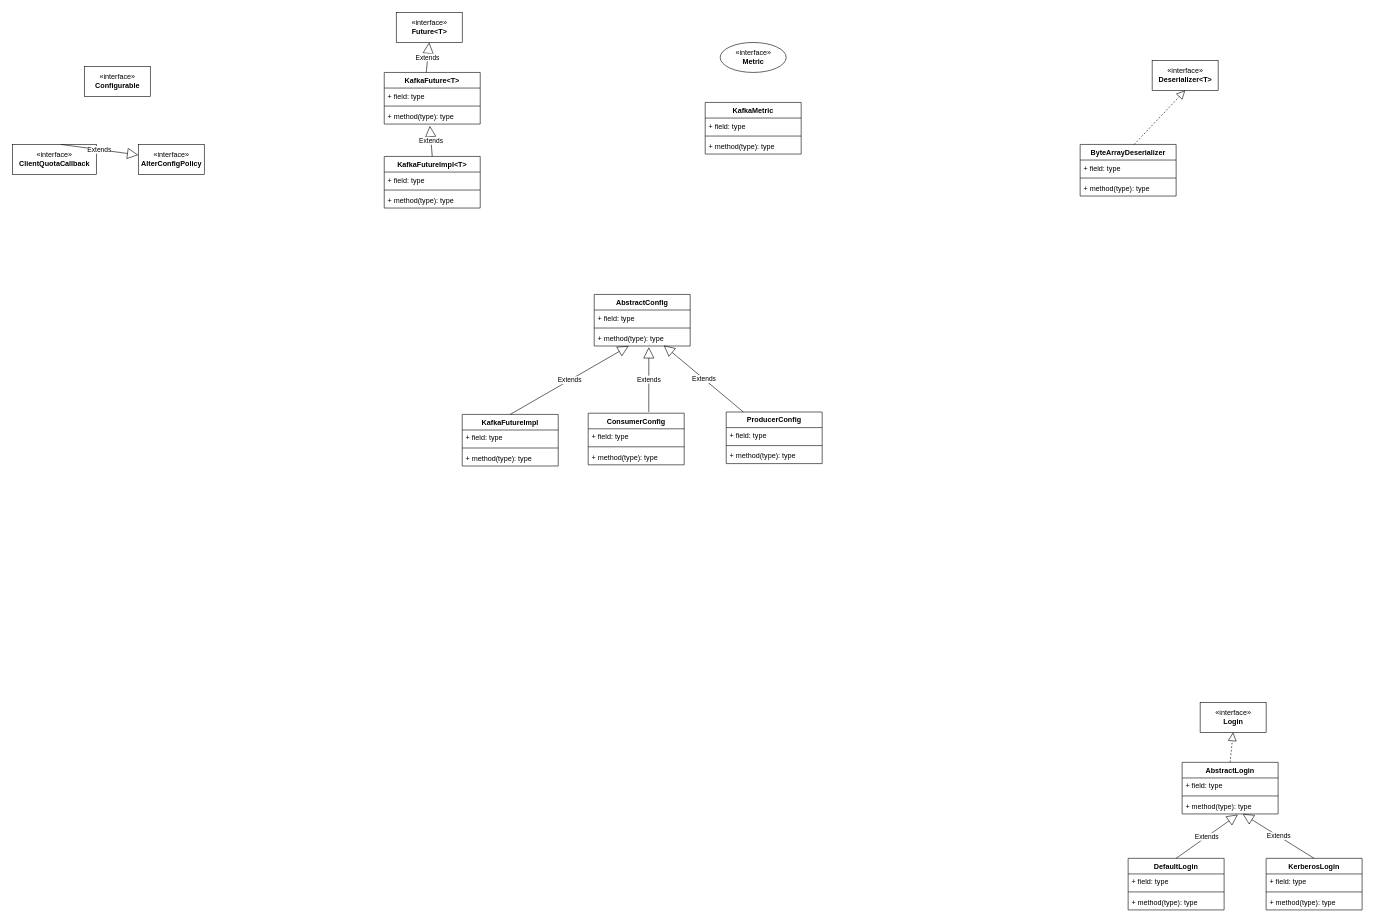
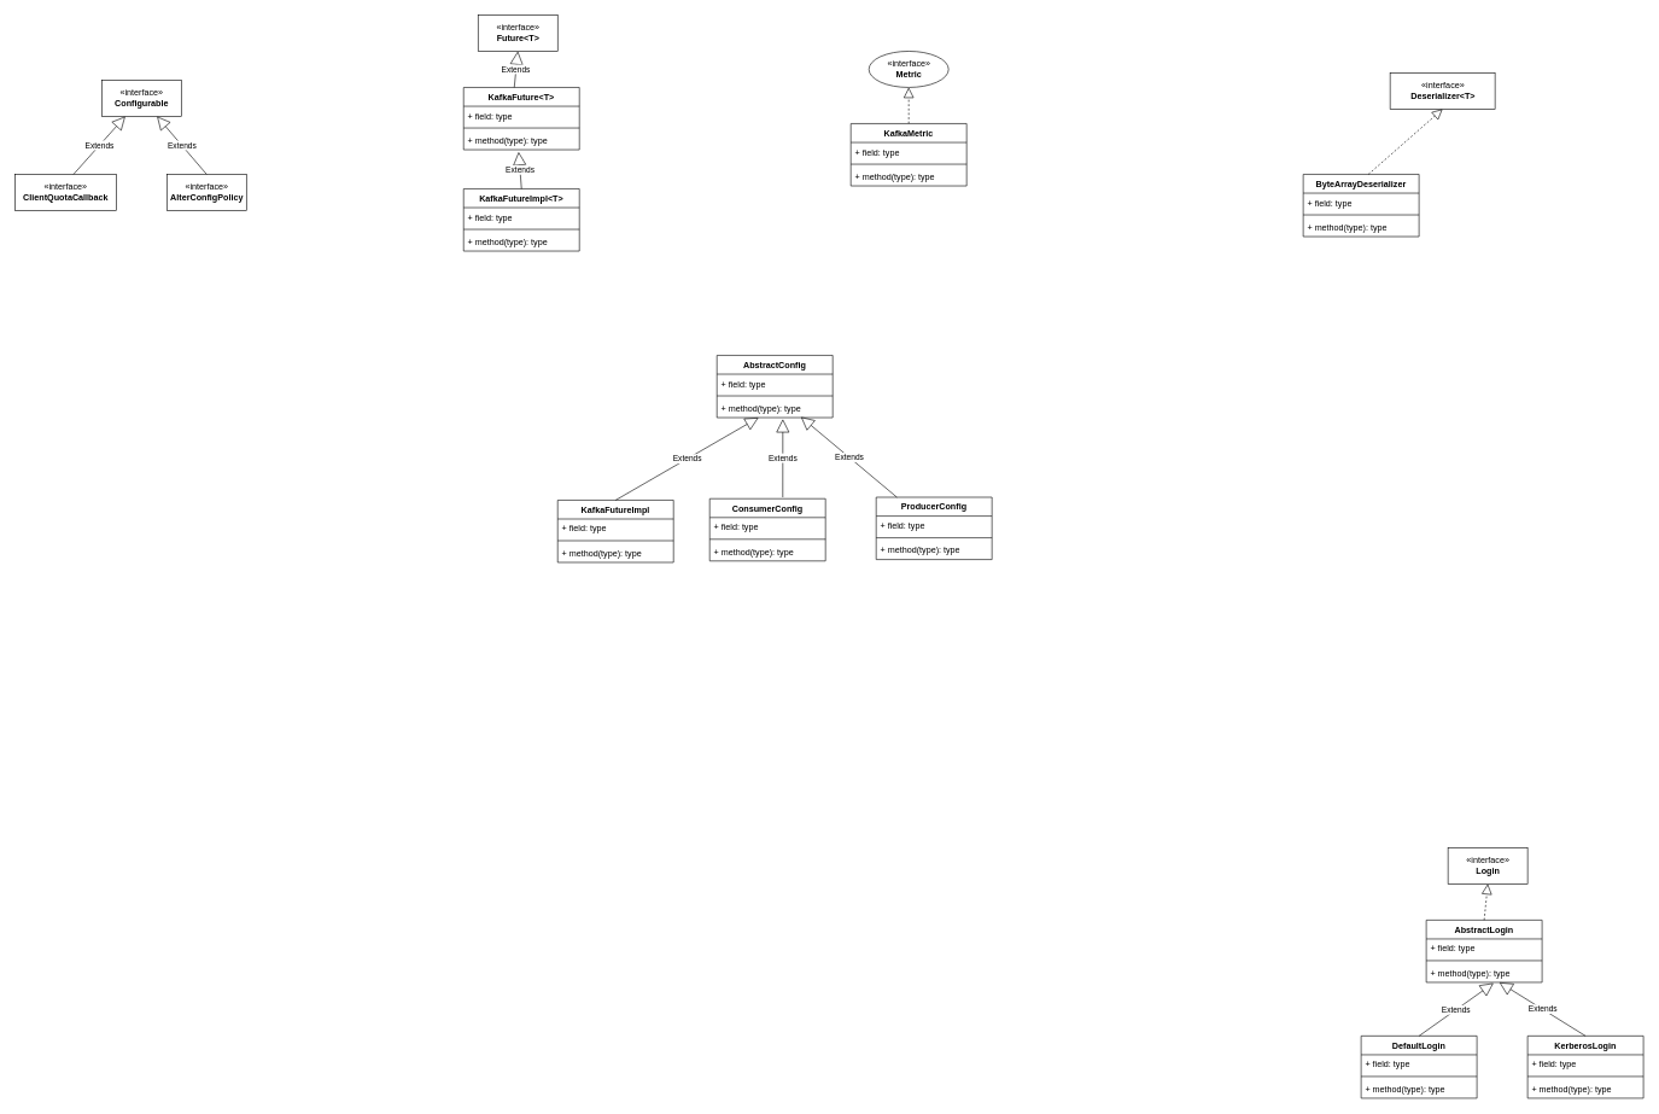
  <mxCell id="0" />
  <mxCell id="1" parent="0" />
  <mxCell id="2" value="«interface»&lt;br&gt;&lt;b&gt;Configurable&lt;/b&gt;" style="html=1;" parent="1" vertex="1"><mxGeometry x="140" y="110" width="110" height="50" as="geometry" /></mxCell>
  <mxCell id="3" value="«interface»&lt;br&gt;&lt;b&gt;ClientQuotaCallback&lt;/b&gt;" style="html=1;" parent="1" vertex="1"><mxGeometry x="20" y="240" width="140" height="50" as="geometry" /></mxCell>
- <mxCell id="4" value="Extends" style="endArrow=block;endSize=16;endFill=0;html=1;exitX=0.579;exitY=0;exitDx=0;exitDy=0;exitPerimeter=0;" parent="1" source="3" target="5" edge="1"><mxGeometry width="160" relative="1" as="geometry"><mxPoint x="220" y="210" as="sourcePoint" /><mxPoint x="380" y="210" as="targetPoint" /></mxGeometry></mxCell>
+ <mxCell id="4" value="Extends" style="endArrow=block;endSize=16;endFill=0;html=1;exitX=0.579;exitY=0;exitDx=0;exitDy=0;exitPerimeter=0;" parent="1" source="3" target="2" edge="1"><mxGeometry width="160" relative="1" as="geometry"><mxPoint x="220" y="210" as="sourcePoint" /><mxPoint x="380" y="210" as="targetPoint" /></mxGeometry></mxCell>
  <mxCell id="5" value="«interface»&lt;br&gt;&lt;b&gt;AlterConfigPolicy&lt;/b&gt;" style="html=1;" parent="1" vertex="1"><mxGeometry x="230" y="240" width="110" height="50" as="geometry" /></mxCell>
+ <mxCell id="6" value="Extends" style="endArrow=block;endSize=16;endFill=0;html=1;exitX=0.5;exitY=0;exitDx=0;exitDy=0;" parent="1" source="5" target="2" edge="1"><mxGeometry width="160" relative="1" as="geometry"><mxPoint x="280" y="240" as="sourcePoint" /><mxPoint x="440" y="240" as="targetPoint" /></mxGeometry></mxCell>
  <mxCell id="7" value="«interface»&lt;br&gt;&lt;b&gt;Future&amp;lt;T&amp;gt;&lt;/b&gt;" style="html=1;" parent="1" vertex="1"><mxGeometry x="660" y="20" width="110" height="50" as="geometry" /></mxCell>
  <mxCell id="8" value="KafkaFuture&lt;T&gt;" style="swimlane;fontStyle=1;align=center;verticalAlign=top;childLayout=stackLayout;horizontal=1;startSize=26;horizontalStack=0;resizeParent=1;resizeParentMax=0;resizeLast=0;collapsible=1;marginBottom=0;" parent="1" vertex="1"><mxGeometry x="640" y="120" width="160" height="86" as="geometry" /></mxCell>
  <mxCell id="9" value="Extends" style="endArrow=block;endSize=16;endFill=0;html=1;entryX=0.5;entryY=1;entryDx=0;entryDy=0;" parent="8" target="7" edge="1"><mxGeometry width="160" relative="1" as="geometry"><mxPoint x="70" as="sourcePoint" /><mxPoint x="230" as="targetPoint" /></mxGeometry></mxCell>
  <mxCell id="10" value="+ field: type" style="text;strokeColor=none;fillColor=none;align=left;verticalAlign=top;spacingLeft=4;spacingRight=4;overflow=hidden;rotatable=0;points=[[0,0.5],[1,0.5]];portConstraint=eastwest;" parent="8" vertex="1"><mxGeometry y="26" width="160" height="26" as="geometry" /></mxCell>
  <mxCell id="11" value="" style="line;strokeWidth=1;fillColor=none;align=left;verticalAlign=middle;spacingTop=-1;spacingLeft=3;spacingRight=3;rotatable=0;labelPosition=right;points=[];portConstraint=eastwest;" parent="8" vertex="1"><mxGeometry y="52" width="160" height="8" as="geometry" /></mxCell>
  <mxCell id="12" value="+ method(type): type" style="text;strokeColor=none;fillColor=none;align=left;verticalAlign=top;spacingLeft=4;spacingRight=4;overflow=hidden;rotatable=0;points=[[0,0.5],[1,0.5]];portConstraint=eastwest;" parent="8" vertex="1"><mxGeometry y="60" width="160" height="26" as="geometry" /></mxCell>
  <mxCell id="13" value="KafkaFutureImpl&lt;T&gt;" style="swimlane;fontStyle=1;align=center;verticalAlign=top;childLayout=stackLayout;horizontal=1;startSize=26;horizontalStack=0;resizeParent=1;resizeParentMax=0;resizeLast=0;collapsible=1;marginBottom=0;" parent="1" vertex="1"><mxGeometry x="640" y="260" width="160" height="86" as="geometry" /></mxCell>
  <mxCell id="14" value="Extends" style="endArrow=block;endSize=16;endFill=0;html=1;entryX=0.475;entryY=1.115;entryDx=0;entryDy=0;entryPerimeter=0;" parent="13" target="12" edge="1"><mxGeometry width="160" relative="1" as="geometry"><mxPoint x="80" as="sourcePoint" /><mxPoint x="240" as="targetPoint" /></mxGeometry></mxCell>
  <mxCell id="15" value="+ field: type" style="text;strokeColor=none;fillColor=none;align=left;verticalAlign=top;spacingLeft=4;spacingRight=4;overflow=hidden;rotatable=0;points=[[0,0.5],[1,0.5]];portConstraint=eastwest;" parent="13" vertex="1"><mxGeometry y="26" width="160" height="26" as="geometry" /></mxCell>
  <mxCell id="16" value="" style="line;strokeWidth=1;fillColor=none;align=left;verticalAlign=middle;spacingTop=-1;spacingLeft=3;spacingRight=3;rotatable=0;labelPosition=right;points=[];portConstraint=eastwest;" parent="13" vertex="1"><mxGeometry y="52" width="160" height="8" as="geometry" /></mxCell>
  <mxCell id="17" value="+ method(type): type" style="text;strokeColor=none;fillColor=none;align=left;verticalAlign=top;spacingLeft=4;spacingRight=4;overflow=hidden;rotatable=0;points=[[0,0.5],[1,0.5]];portConstraint=eastwest;" parent="13" vertex="1"><mxGeometry y="60" width="160" height="26" as="geometry" /></mxCell>
  <mxCell id="18" value="«interface»&lt;br&gt;&lt;b&gt;Metric&lt;/b&gt;" style="ellipse;html=1;" parent="1" vertex="1"><mxGeometry x="1200" y="70" width="110" height="50" as="geometry" /></mxCell>
+ <mxCell id="19" value="" style="endArrow=block;dashed=1;endFill=0;endSize=12;html=1;entryX=0.5;entryY=1;entryDx=0;entryDy=0;" parent="1" source="20" target="18" edge="1"><mxGeometry width="160" relative="1" as="geometry"><mxPoint x="1260" y="200" as="sourcePoint" /><mxPoint x="1420" y="200" as="targetPoint" /></mxGeometry></mxCell>
  <mxCell id="20" value="KafkaMetric" style="swimlane;fontStyle=1;align=center;verticalAlign=top;childLayout=stackLayout;horizontal=1;startSize=26;horizontalStack=0;resizeParent=1;resizeParentMax=0;resizeLast=0;collapsible=1;marginBottom=0;" parent="1" vertex="1"><mxGeometry x="1175" y="170" width="160" height="86" as="geometry" /></mxCell>
  <mxCell id="21" value="+ field: type" style="text;strokeColor=none;fillColor=none;align=left;verticalAlign=top;spacingLeft=4;spacingRight=4;overflow=hidden;rotatable=0;points=[[0,0.5],[1,0.5]];portConstraint=eastwest;" parent="20" vertex="1"><mxGeometry y="26" width="160" height="26" as="geometry" /></mxCell>
  <mxCell id="22" value="" style="line;strokeWidth=1;fillColor=none;align=left;verticalAlign=middle;spacingTop=-1;spacingLeft=3;spacingRight=3;rotatable=0;labelPosition=right;points=[];portConstraint=eastwest;" parent="20" vertex="1"><mxGeometry y="52" width="160" height="8" as="geometry" /></mxCell>
  <mxCell id="23" value="+ method(type): type" style="text;strokeColor=none;fillColor=none;align=left;verticalAlign=top;spacingLeft=4;spacingRight=4;overflow=hidden;rotatable=0;points=[[0,0.5],[1,0.5]];portConstraint=eastwest;" parent="20" vertex="1"><mxGeometry y="60" width="160" height="26" as="geometry" /></mxCell>
- <mxCell id="24" value="«interface»&lt;br&gt;&lt;b&gt;Deserializer&amp;lt;T&amp;gt;&lt;/b&gt;" style="html=1;" parent="1" vertex="1"><mxGeometry x="1920" y="100" width="110" height="50" as="geometry" /></mxCell>
+ <mxCell id="24" value="«interface»&lt;br&gt;&lt;b&gt;Deserializer&amp;lt;T&amp;gt;&lt;/b&gt;" style="html=1;" parent="1" vertex="1"><mxGeometry x="1920" y="100" width="145" height="50" as="geometry" /></mxCell>
  <mxCell id="25" value="ByteArrayDeserializer" style="swimlane;fontStyle=1;align=center;verticalAlign=top;childLayout=stackLayout;horizontal=1;startSize=26;horizontalStack=0;resizeParent=1;resizeParentMax=0;resizeLast=0;collapsible=1;marginBottom=0;" parent="1" vertex="1"><mxGeometry x="1800" y="240" width="160" height="86" as="geometry" /></mxCell>
  <mxCell id="26" value="" style="endArrow=block;dashed=1;endFill=0;endSize=12;html=1;entryX=0.5;entryY=1;entryDx=0;entryDy=0;" parent="25" target="24" edge="1"><mxGeometry width="160" relative="1" as="geometry"><mxPoint x="90" as="sourcePoint" /><mxPoint x="250" as="targetPoint" /></mxGeometry></mxCell>
  <mxCell id="27" value="+ field: type" style="text;strokeColor=none;fillColor=none;align=left;verticalAlign=top;spacingLeft=4;spacingRight=4;overflow=hidden;rotatable=0;points=[[0,0.5],[1,0.5]];portConstraint=eastwest;" parent="25" vertex="1"><mxGeometry y="26" width="160" height="26" as="geometry" /></mxCell>
  <mxCell id="28" value="" style="line;strokeWidth=1;fillColor=none;align=left;verticalAlign=middle;spacingTop=-1;spacingLeft=3;spacingRight=3;rotatable=0;labelPosition=right;points=[];portConstraint=eastwest;" parent="25" vertex="1"><mxGeometry y="52" width="160" height="8" as="geometry" /></mxCell>
  <mxCell id="29" value="+ method(type): type" style="text;strokeColor=none;fillColor=none;align=left;verticalAlign=top;spacingLeft=4;spacingRight=4;overflow=hidden;rotatable=0;points=[[0,0.5],[1,0.5]];portConstraint=eastwest;" parent="25" vertex="1"><mxGeometry y="60" width="160" height="26" as="geometry" /></mxCell>
  <mxCell id="30" value="AbstractConfig" style="swimlane;fontStyle=1;align=center;verticalAlign=top;childLayout=stackLayout;horizontal=1;startSize=26;horizontalStack=0;resizeParent=1;resizeParentMax=0;resizeLast=0;collapsible=1;marginBottom=0;" parent="1" vertex="1"><mxGeometry x="990" y="490" width="160" height="86" as="geometry" /></mxCell>
  <mxCell id="31" value="+ field: type" style="text;strokeColor=none;fillColor=none;align=left;verticalAlign=top;spacingLeft=4;spacingRight=4;overflow=hidden;rotatable=0;points=[[0,0.5],[1,0.5]];portConstraint=eastwest;" parent="30" vertex="1"><mxGeometry y="26" width="160" height="26" as="geometry" /></mxCell>
  <mxCell id="32" value="" style="line;strokeWidth=1;fillColor=none;align=left;verticalAlign=middle;spacingTop=-1;spacingLeft=3;spacingRight=3;rotatable=0;labelPosition=right;points=[];portConstraint=eastwest;" parent="30" vertex="1"><mxGeometry y="52" width="160" height="8" as="geometry" /></mxCell>
  <mxCell id="33" value="+ method(type): type" style="text;strokeColor=none;fillColor=none;align=left;verticalAlign=top;spacingLeft=4;spacingRight=4;overflow=hidden;rotatable=0;points=[[0,0.5],[1,0.5]];portConstraint=eastwest;" parent="30" vertex="1"><mxGeometry y="60" width="160" height="26" as="geometry" /></mxCell>
  <mxCell id="34" value="«interface»&lt;br&gt;&lt;b&gt;Login&lt;/b&gt;" style="html=1;" parent="1" vertex="1"><mxGeometry x="2000" y="1170" width="110" height="50" as="geometry" /></mxCell>
  <mxCell id="35" value="KafkaFutureImpl" style="swimlane;fontStyle=1;align=center;verticalAlign=top;childLayout=stackLayout;horizontal=1;startSize=26;horizontalStack=0;resizeParent=1;resizeParentMax=0;resizeLast=0;collapsible=1;marginBottom=0;" parent="1" vertex="1"><mxGeometry x="770" y="690" width="160" height="86" as="geometry" /></mxCell>
  <mxCell id="36" value="Extends" style="endArrow=block;endSize=16;endFill=0;html=1;" parent="35" target="33" edge="1"><mxGeometry width="160" relative="1" as="geometry"><mxPoint x="80" as="sourcePoint" /><mxPoint x="230" y="-100" as="targetPoint" /></mxGeometry></mxCell>
  <mxCell id="37" value="+ field: type" style="text;strokeColor=none;fillColor=none;align=left;verticalAlign=top;spacingLeft=4;spacingRight=4;overflow=hidden;rotatable=0;points=[[0,0.5],[1,0.5]];portConstraint=eastwest;" parent="35" vertex="1"><mxGeometry y="26" width="160" height="26" as="geometry" /></mxCell>
  <mxCell id="38" value="" style="line;strokeWidth=1;fillColor=none;align=left;verticalAlign=middle;spacingTop=-1;spacingLeft=3;spacingRight=3;rotatable=0;labelPosition=right;points=[];portConstraint=eastwest;" parent="35" vertex="1"><mxGeometry y="52" width="160" height="8" as="geometry" /></mxCell>
  <mxCell id="39" value="+ method(type): type" style="text;strokeColor=none;fillColor=none;align=left;verticalAlign=top;spacingLeft=4;spacingRight=4;overflow=hidden;rotatable=0;points=[[0,0.5],[1,0.5]];portConstraint=eastwest;" parent="35" vertex="1"><mxGeometry y="60" width="160" height="26" as="geometry" /></mxCell>
  <mxCell id="40" value="AbstractLogin" style="swimlane;fontStyle=1;align=center;verticalAlign=top;childLayout=stackLayout;horizontal=1;startSize=26;horizontalStack=0;resizeParent=1;resizeParentMax=0;resizeLast=0;collapsible=1;marginBottom=0;" parent="1" vertex="1"><mxGeometry x="1970" y="1270" width="160" height="86" as="geometry" /></mxCell>
  <mxCell id="41" value="" style="endArrow=block;dashed=1;endFill=0;endSize=12;html=1;entryX=0.5;entryY=1;entryDx=0;entryDy=0;" parent="40" target="34" edge="1"><mxGeometry width="160" relative="1" as="geometry"><mxPoint x="80" as="sourcePoint" /><mxPoint x="240" as="targetPoint" /></mxGeometry></mxCell>
  <mxCell id="42" value="+ field: type" style="text;strokeColor=none;fillColor=none;align=left;verticalAlign=top;spacingLeft=4;spacingRight=4;overflow=hidden;rotatable=0;points=[[0,0.5],[1,0.5]];portConstraint=eastwest;" parent="40" vertex="1"><mxGeometry y="26" width="160" height="26" as="geometry" /></mxCell>
  <mxCell id="43" value="" style="line;strokeWidth=1;fillColor=none;align=left;verticalAlign=middle;spacingTop=-1;spacingLeft=3;spacingRight=3;rotatable=0;labelPosition=right;points=[];portConstraint=eastwest;" parent="40" vertex="1"><mxGeometry y="52" width="160" height="8" as="geometry" /></mxCell>
  <mxCell id="44" value="+ method(type): type" style="text;strokeColor=none;fillColor=none;align=left;verticalAlign=top;spacingLeft=4;spacingRight=4;overflow=hidden;rotatable=0;points=[[0,0.5],[1,0.5]];portConstraint=eastwest;" parent="40" vertex="1"><mxGeometry y="60" width="160" height="26" as="geometry" /></mxCell>
  <mxCell id="45" value="DefaultLogin" style="swimlane;fontStyle=1;align=center;verticalAlign=top;childLayout=stackLayout;horizontal=1;startSize=26;horizontalStack=0;resizeParent=1;resizeParentMax=0;resizeLast=0;collapsible=1;marginBottom=0;" parent="1" vertex="1"><mxGeometry x="1880" y="1430" width="160" height="86" as="geometry" /></mxCell>
  <mxCell id="46" value="Extends" style="endArrow=block;endSize=16;endFill=0;html=1;entryX=0.581;entryY=1.038;entryDx=0;entryDy=0;entryPerimeter=0;" parent="45" target="44" edge="1"><mxGeometry width="160" relative="1" as="geometry"><mxPoint x="80" as="sourcePoint" /><mxPoint x="240" as="targetPoint" /></mxGeometry></mxCell>
  <mxCell id="47" value="+ field: type" style="text;strokeColor=none;fillColor=none;align=left;verticalAlign=top;spacingLeft=4;spacingRight=4;overflow=hidden;rotatable=0;points=[[0,0.5],[1,0.5]];portConstraint=eastwest;" parent="45" vertex="1"><mxGeometry y="26" width="160" height="26" as="geometry" /></mxCell>
  <mxCell id="48" value="" style="line;strokeWidth=1;fillColor=none;align=left;verticalAlign=middle;spacingTop=-1;spacingLeft=3;spacingRight=3;rotatable=0;labelPosition=right;points=[];portConstraint=eastwest;" parent="45" vertex="1"><mxGeometry y="52" width="160" height="8" as="geometry" /></mxCell>
  <mxCell id="49" value="+ method(type): type" style="text;strokeColor=none;fillColor=none;align=left;verticalAlign=top;spacingLeft=4;spacingRight=4;overflow=hidden;rotatable=0;points=[[0,0.5],[1,0.5]];portConstraint=eastwest;" parent="45" vertex="1"><mxGeometry y="60" width="160" height="26" as="geometry" /></mxCell>
  <mxCell id="50" value="KerberosLogin" style="swimlane;fontStyle=1;align=center;verticalAlign=top;childLayout=stackLayout;horizontal=1;startSize=26;horizontalStack=0;resizeParent=1;resizeParentMax=0;resizeLast=0;collapsible=1;marginBottom=0;" parent="1" vertex="1"><mxGeometry x="2110" y="1430" width="160" height="86" as="geometry" /></mxCell>
  <mxCell id="51" value="Extends" style="endArrow=block;endSize=16;endFill=0;html=1;" parent="50" target="44" edge="1"><mxGeometry width="160" relative="1" as="geometry"><mxPoint x="80" as="sourcePoint" /><mxPoint x="240" as="targetPoint" /></mxGeometry></mxCell>
  <mxCell id="52" value="+ field: type" style="text;strokeColor=none;fillColor=none;align=left;verticalAlign=top;spacingLeft=4;spacingRight=4;overflow=hidden;rotatable=0;points=[[0,0.5],[1,0.5]];portConstraint=eastwest;" parent="50" vertex="1"><mxGeometry y="26" width="160" height="26" as="geometry" /></mxCell>
  <mxCell id="53" value="" style="line;strokeWidth=1;fillColor=none;align=left;verticalAlign=middle;spacingTop=-1;spacingLeft=3;spacingRight=3;rotatable=0;labelPosition=right;points=[];portConstraint=eastwest;" parent="50" vertex="1"><mxGeometry y="52" width="160" height="8" as="geometry" /></mxCell>
  <mxCell id="54" value="+ method(type): type" style="text;strokeColor=none;fillColor=none;align=left;verticalAlign=top;spacingLeft=4;spacingRight=4;overflow=hidden;rotatable=0;points=[[0,0.5],[1,0.5]];portConstraint=eastwest;" parent="50" vertex="1"><mxGeometry y="60" width="160" height="26" as="geometry" /></mxCell>
  <mxCell id="55" value="ConsumerConfig" style="swimlane;fontStyle=1;align=center;verticalAlign=top;childLayout=stackLayout;horizontal=1;startSize=26;horizontalStack=0;resizeParent=1;resizeParentMax=0;resizeLast=0;collapsible=1;marginBottom=0;" parent="1" vertex="1"><mxGeometry x="980" y="688" width="160" height="86" as="geometry" /></mxCell>
  <mxCell id="56" value="+ field: type" style="text;strokeColor=none;fillColor=none;align=left;verticalAlign=top;spacingLeft=4;spacingRight=4;overflow=hidden;rotatable=0;points=[[0,0.5],[1,0.5]];portConstraint=eastwest;" parent="55" vertex="1"><mxGeometry y="26" width="160" height="26" as="geometry" /></mxCell>
  <mxCell id="57" value="" style="line;strokeWidth=1;fillColor=none;align=left;verticalAlign=middle;spacingTop=-1;spacingLeft=3;spacingRight=3;rotatable=0;labelPosition=right;points=[];portConstraint=eastwest;" parent="55" vertex="1"><mxGeometry y="52" width="160" height="8" as="geometry" /></mxCell>
  <mxCell id="58" value="+ method(type): type" style="text;strokeColor=none;fillColor=none;align=left;verticalAlign=top;spacingLeft=4;spacingRight=4;overflow=hidden;rotatable=0;points=[[0,0.5],[1,0.5]];portConstraint=eastwest;" parent="55" vertex="1"><mxGeometry y="60" width="160" height="26" as="geometry" /></mxCell>
  <mxCell id="59" value="Extends" style="endArrow=block;endSize=16;endFill=0;html=1;entryX=0.569;entryY=1.077;entryDx=0;entryDy=0;entryPerimeter=0;exitX=0.631;exitY=-0.023;exitDx=0;exitDy=0;exitPerimeter=0;" parent="1" source="55" target="33" edge="1"><mxGeometry width="160" relative="1" as="geometry"><mxPoint x="1060" y="690" as="sourcePoint" /><mxPoint x="1220" y="690" as="targetPoint" /></mxGeometry></mxCell>
  <mxCell id="60" value="ProducerConfig" style="swimlane;fontStyle=1;align=center;verticalAlign=top;childLayout=stackLayout;horizontal=1;startSize=26;horizontalStack=0;resizeParent=1;resizeParentMax=0;resizeLast=0;collapsible=1;marginBottom=0;" parent="1" vertex="1"><mxGeometry x="1210" y="686" width="160" height="86" as="geometry" /></mxCell>
  <mxCell id="61" value="+ field: type" style="text;strokeColor=none;fillColor=none;align=left;verticalAlign=top;spacingLeft=4;spacingRight=4;overflow=hidden;rotatable=0;points=[[0,0.5],[1,0.5]];portConstraint=eastwest;" parent="60" vertex="1"><mxGeometry y="26" width="160" height="26" as="geometry" /></mxCell>
  <mxCell id="62" value="" style="line;strokeWidth=1;fillColor=none;align=left;verticalAlign=middle;spacingTop=-1;spacingLeft=3;spacingRight=3;rotatable=0;labelPosition=right;points=[];portConstraint=eastwest;" parent="60" vertex="1"><mxGeometry y="52" width="160" height="8" as="geometry" /></mxCell>
  <mxCell id="63" value="+ method(type): type" style="text;strokeColor=none;fillColor=none;align=left;verticalAlign=top;spacingLeft=4;spacingRight=4;overflow=hidden;rotatable=0;points=[[0,0.5],[1,0.5]];portConstraint=eastwest;" parent="60" vertex="1"><mxGeometry y="60" width="160" height="26" as="geometry" /></mxCell>
  <mxCell id="64" value="Extends" style="endArrow=block;endSize=16;endFill=0;html=1;entryX=0.725;entryY=0.962;entryDx=0;entryDy=0;entryPerimeter=0;" parent="1" source="60" target="33" edge="1"><mxGeometry width="160" relative="1" as="geometry"><mxPoint x="1280" y="680" as="sourcePoint" /><mxPoint x="1440" y="680" as="targetPoint" /></mxGeometry></mxCell>
